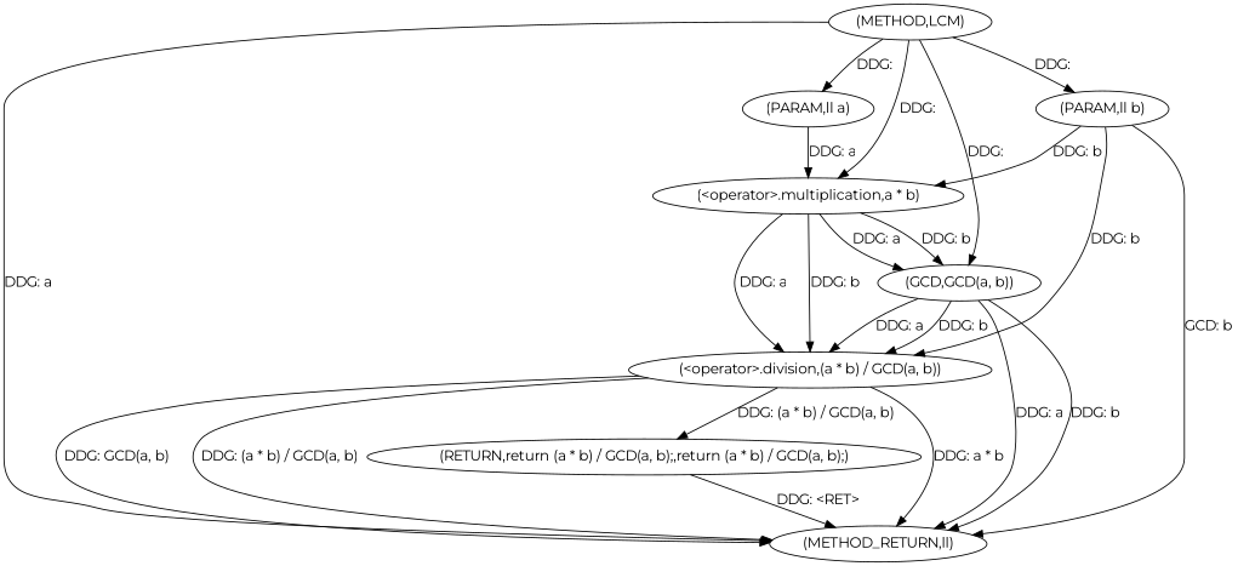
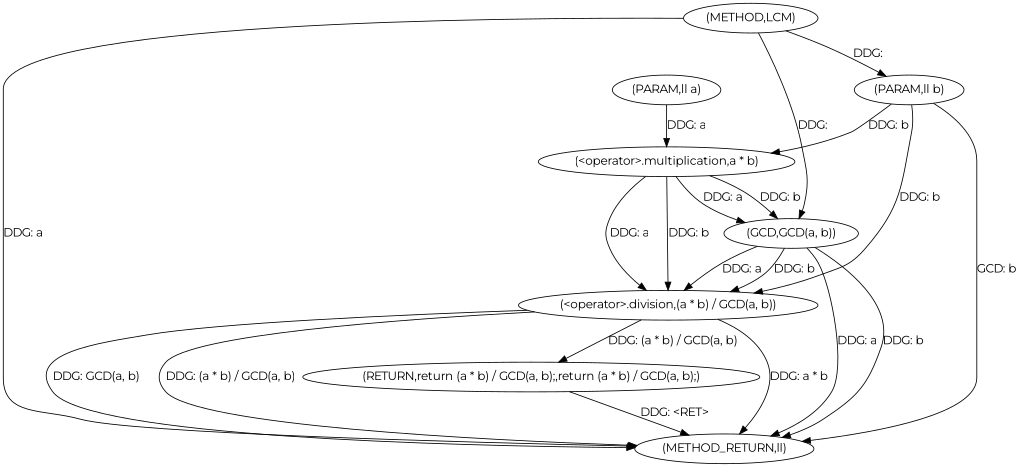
  digraph {
    fontname=Montserrat
    node [fontname=Montserrat]
    edge [fontname=Montserrat]
    n1 [label="(METHOD,LCM)"]
    n2 [label="(PARAM,ll a)"]
    n3 [label="(PARAM,ll b)"]
    n4 [label="(<operator>.multiplication,a * b)"]
    n5 [label="(GCD,GCD(a, b))"]
    n6 [label="(METHOD_RETURN,ll)"]
    n7 [label="(<operator>.division,(a * b) / GCD(a, b))"]
    n8 [label="(RETURN,return (a * b) / GCD(a, b);,return (a * b) / GCD(a, b);)"]
-   n1 -> n2 [label="DDG: "]
    n1 -> n3 [label="DDG: "]
-   n1 -> n4 [label="DDG: "]
    n1 -> n5 [label="DDG: "]
    n1 -> n6 [label="DDG: a"]
    n2 -> n4 [label="DDG: a"]
    n3 -> n4 [label="DDG: b"]
    n3 -> n6 [label="GCD: b"]
    n3 -> n7 [label="DDG: b"]
    n4 -> n5 [label="DDG: a"]
    n4 -> n5 [label="DDG: b"]
    n4 -> n7 [label="DDG: a"]
    n4 -> n7 [label="DDG: b"]
    n5 -> n6 [label="DDG: a"]
    n5 -> n6 [label="DDG: b"]
    n5 -> n7 [label="DDG: a"]
    n5 -> n7 [label="DDG: b"]
    n7 -> n6 [label="DDG: a * b"]
    n7 -> n6 [label="DDG: GCD(a, b)"]
    n7 -> n6 [label="DDG: (a * b) / GCD(a, b)"]
    n7 -> n8 [label="DDG: (a * b) / GCD(a, b)"]
    n8 -> n6 [label="DDG: <RET>"]
  }
